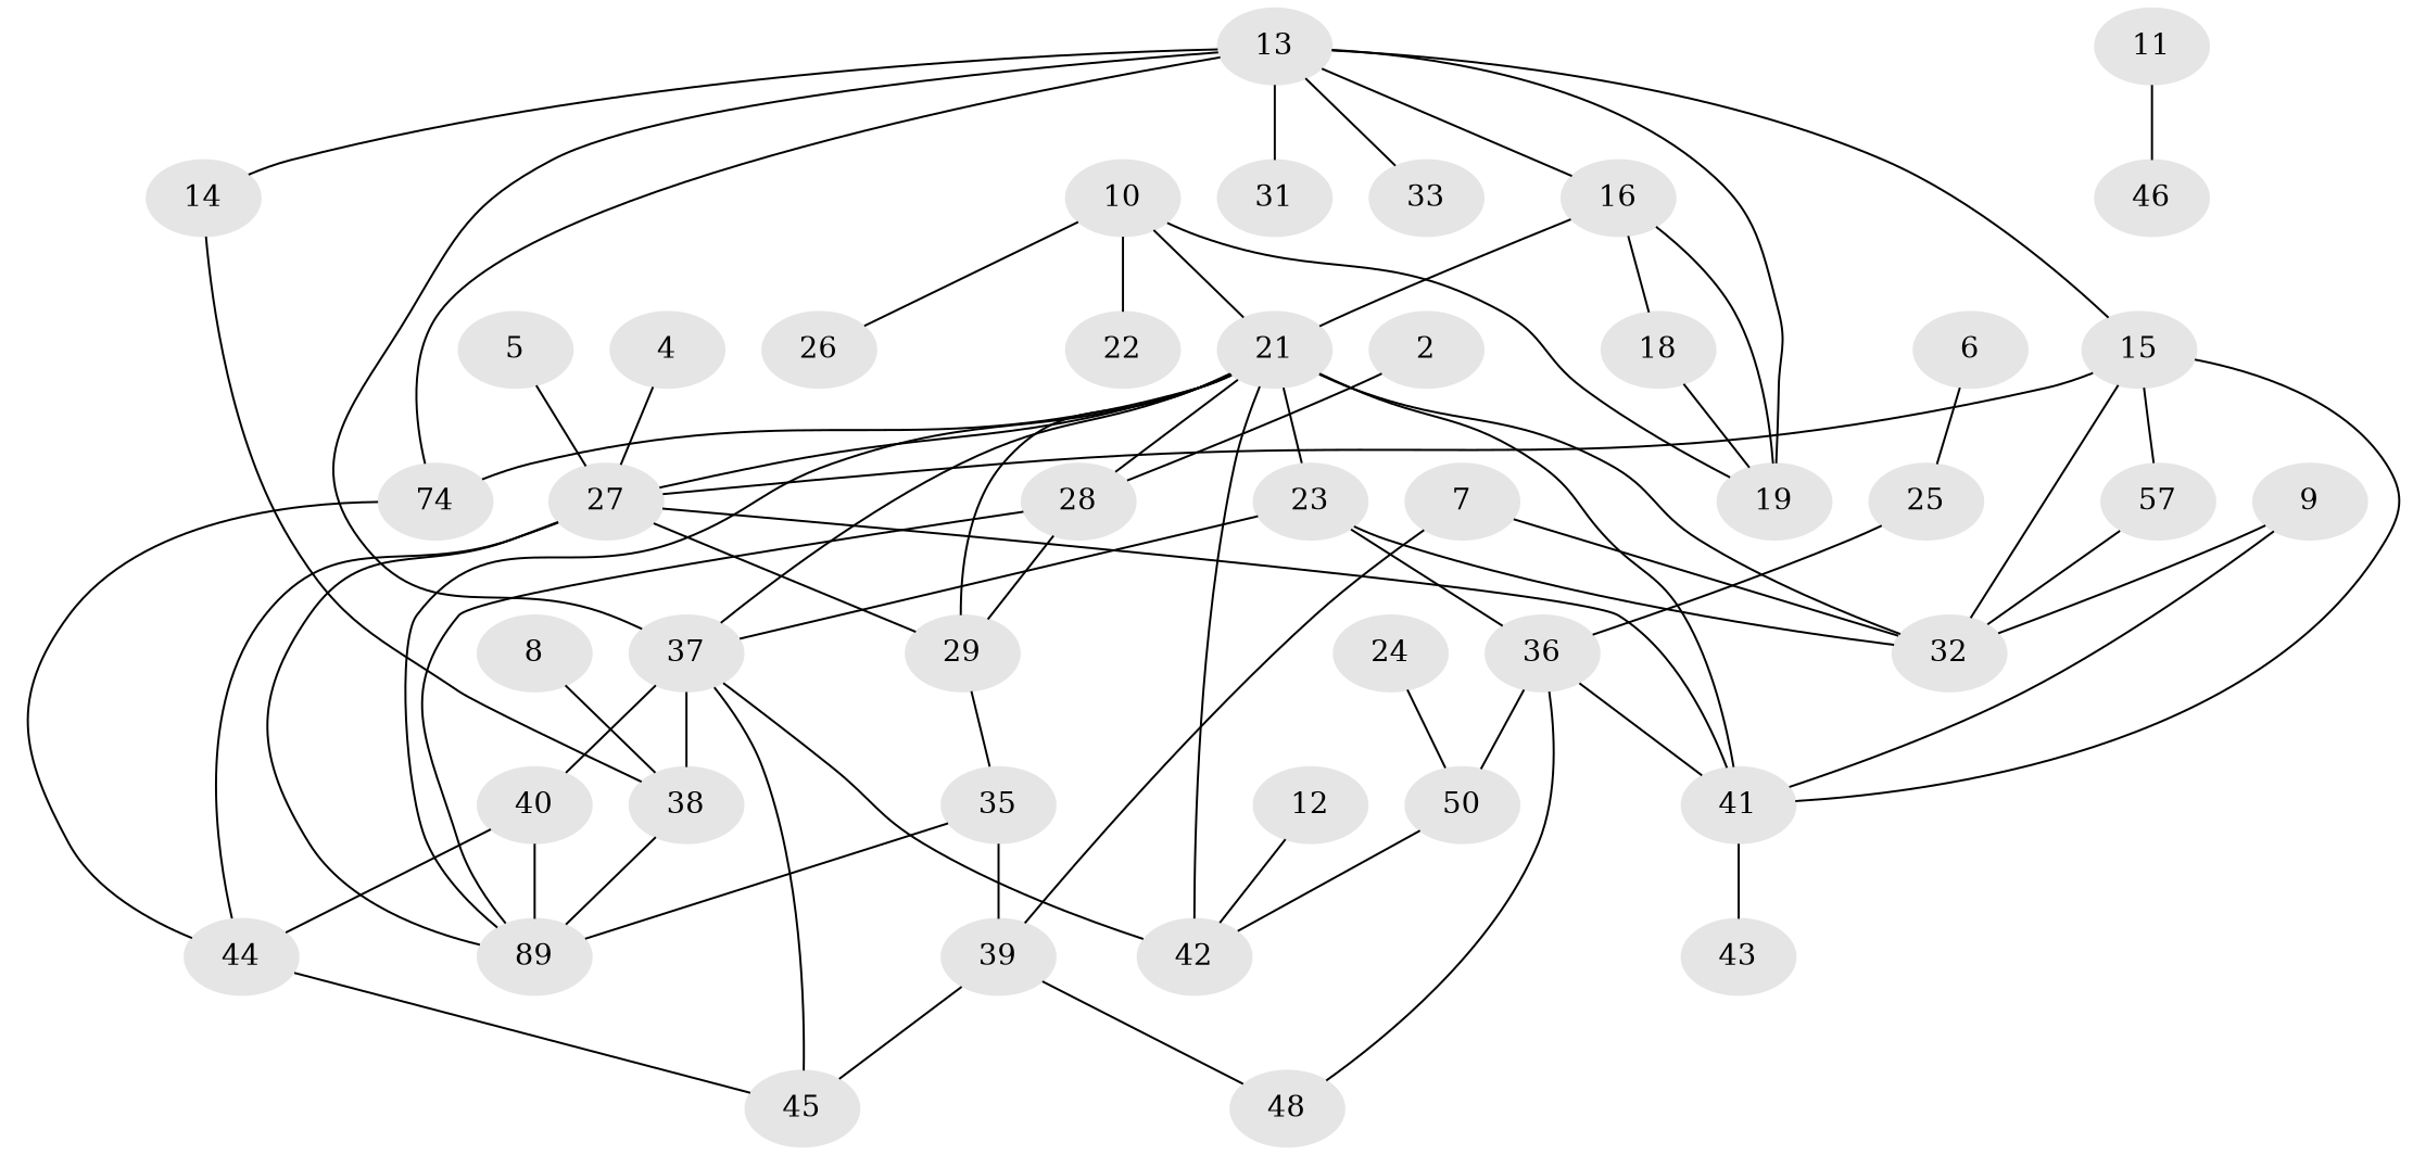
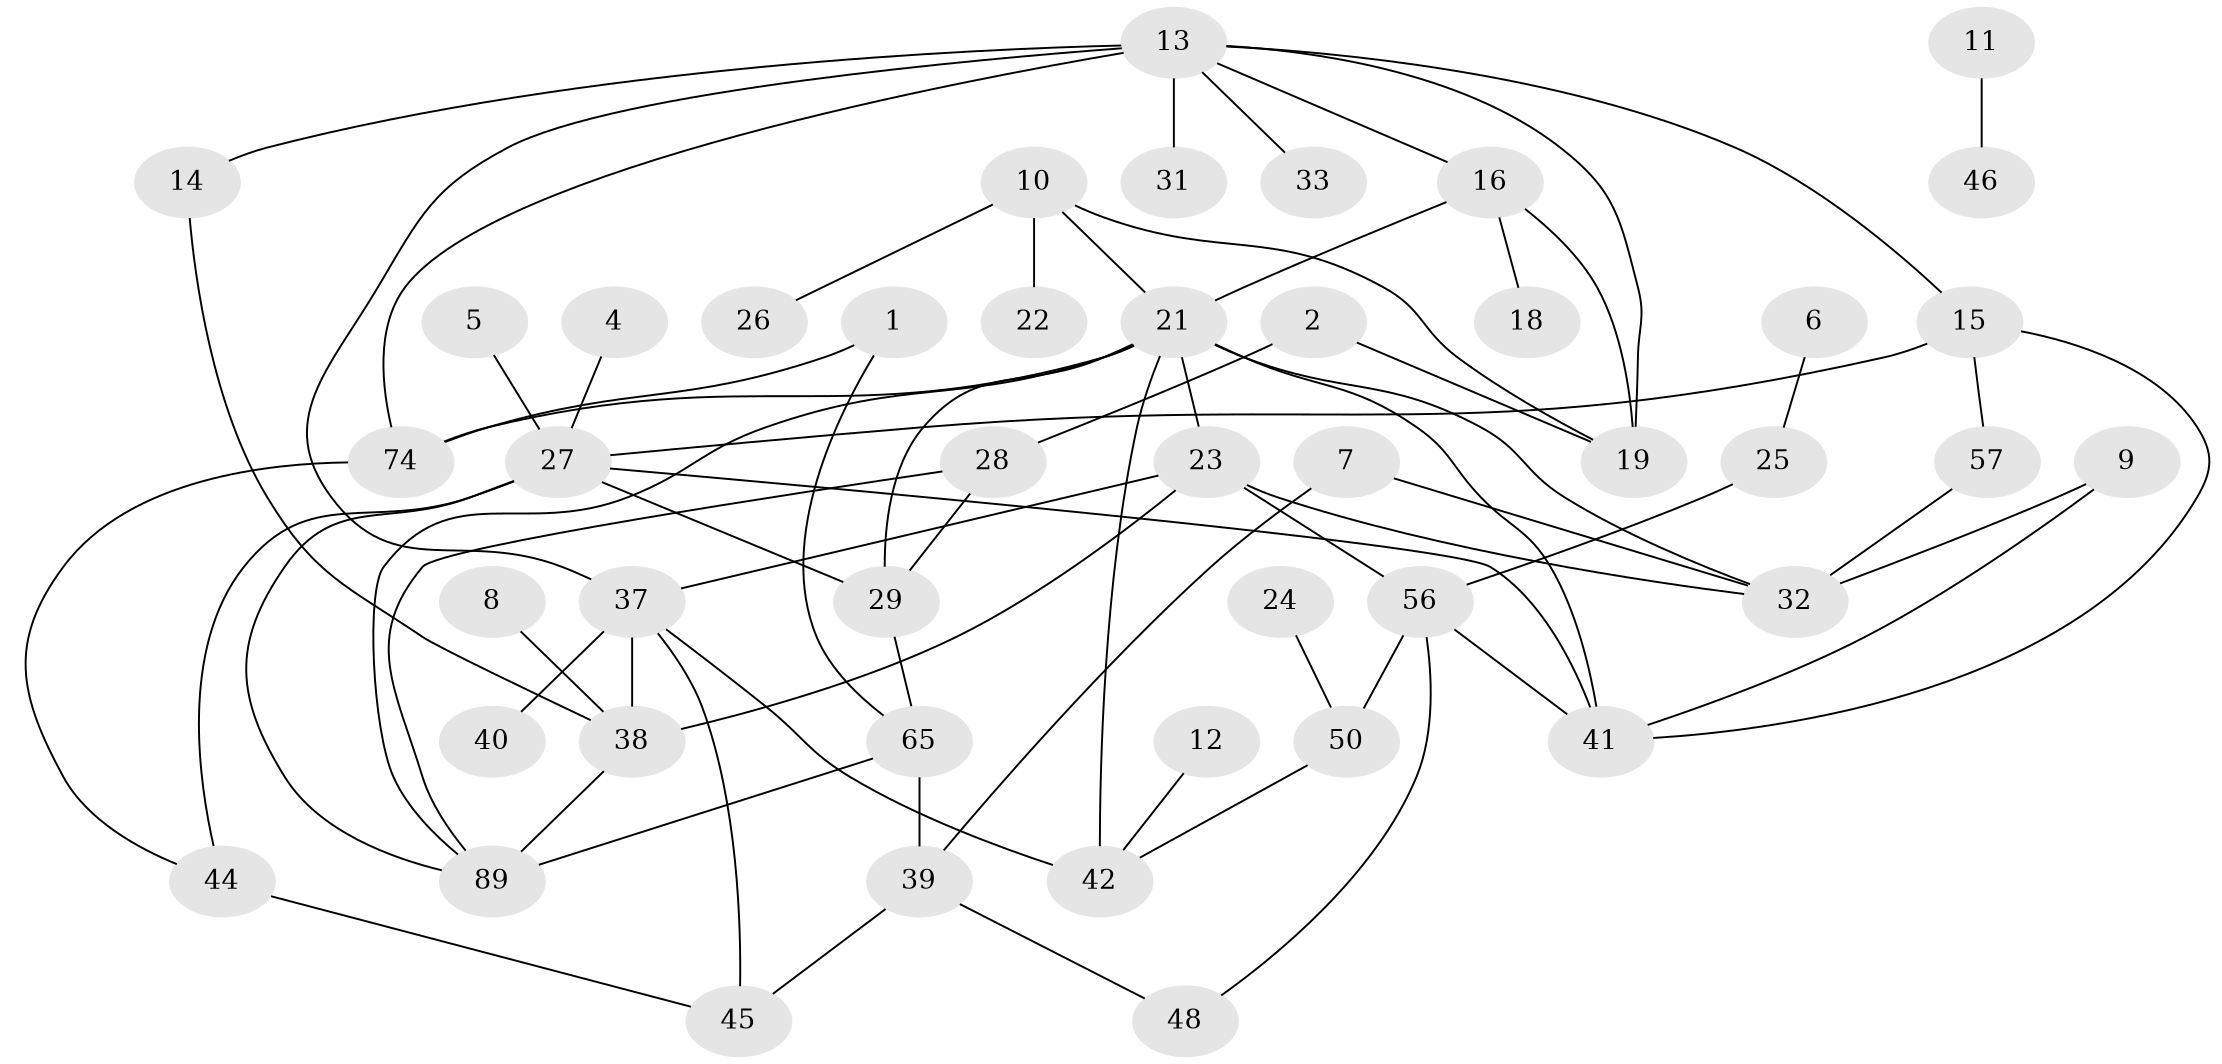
  graph {
    node [color=gray90 style=filled]
    edge [weight=1.0]
    n1 [label=74]
-   35
+   1
+   35 [label=65]
    44
    39
    n6 [label=89]
    2
    19
    28
    14
    38
    29
    4
    27
    41
    5
    6
    25
-   36
+   36 [label=56]
    7
    32
    45
    48
    8
    9
-   43
    10
    21
    22
    26
    42
    37
    23
    11
    46
    12
    13
    15
    16
    31
    33
    n42 [label=57]
    18
    40
    50
    24
    n1 -- 44
+   1 -- n1
+   1 -- 35
    35 -- 39 [weight=2.0]
    35 -- n6
    44 -- 45
    39 -- 45
    39 -- 48
-   18 -- 19
+   2 -- 19
    2 -- 28
    28 -- n6
    28 -- 29
    14 -- 38
    38 -- n6
    29 -- 35
    4 -- 27
    27 -- 44
    27 -- n6
    27 -- 29
    27 -- 41
-   41 -- 43
    5 -- 27
    6 -- 25
    25 -- 36
    36 -- 41
    36 -- 48
    36 -- 50
    7 -- 39
    7 -- 32
    8 -- 38
    9 -- 41
    9 -- 32
    10 -- 19
    10 -- 21
    10 -- 22
    10 -- 26
    21 -- n1
    21 -- n6
-   21 -- 28
    21 -- 29 [weight=2.0]
-   21 -- 27
    21 -- 41 [weight=2.0]
    21 -- 32
    21 -- 42 [weight=2.0]
-   21 -- 37
    21 -- 23
    37 -- 38
    37 -- 45
    37 -- 42
    37 -- 40 [weight=2.0]
+   23 -- 38
    23 -- 36
    23 -- 32
    23 -- 37
    11 -- 46
    12 -- 42
    13 -- n1 [weight=2.0]
    13 -- 19
    13 -- 14
    13 -- 37
    13 -- 15
    13 -- 16
    13 -- 31
    13 -- 33
    15 -- 27
    15 -- 41 [weight=2.0]
-   15 -- 32
    15 -- n42
    16 -- 19
    16 -- 21
    16 -- 18
    n42 -- 32
-   40 -- 44
-   40 -- n6 [weight=2.0]
    50 -- 42
    24 -- 50
  }
